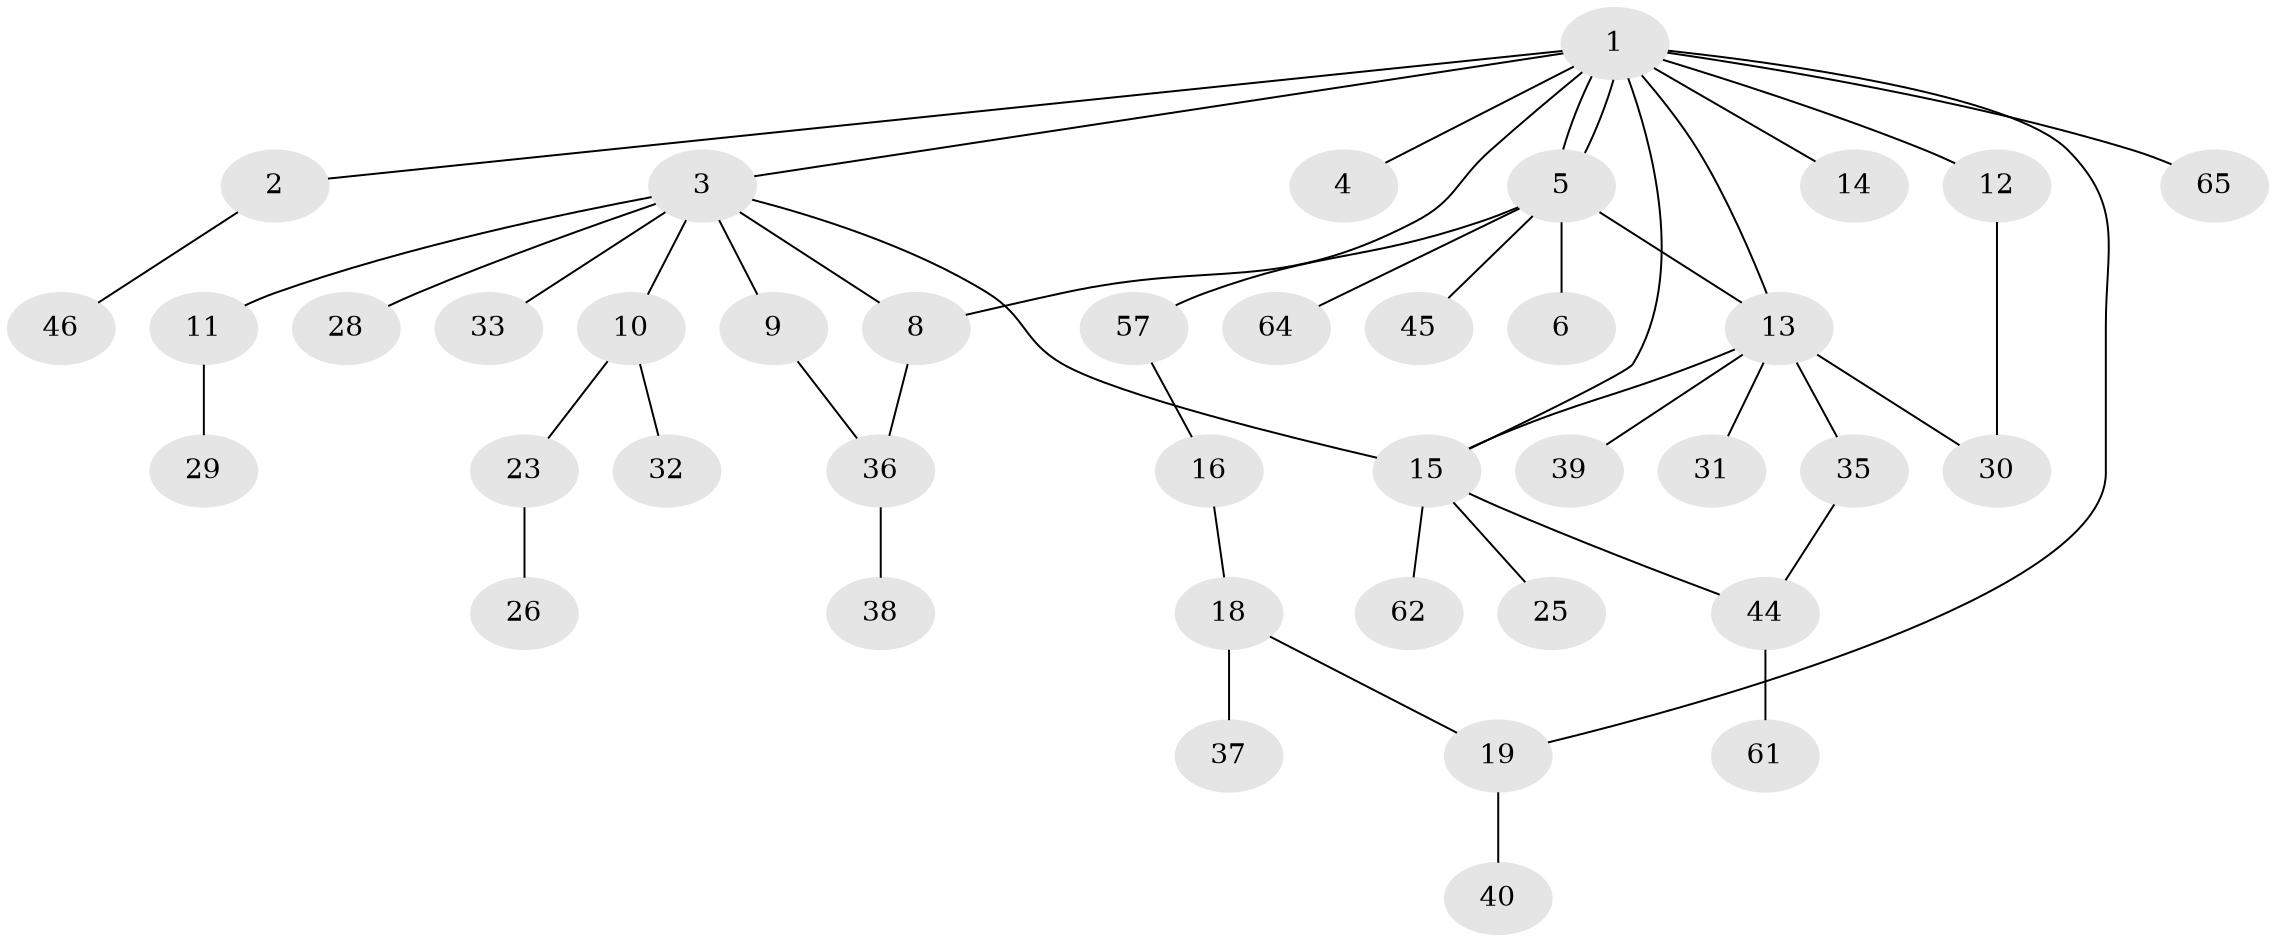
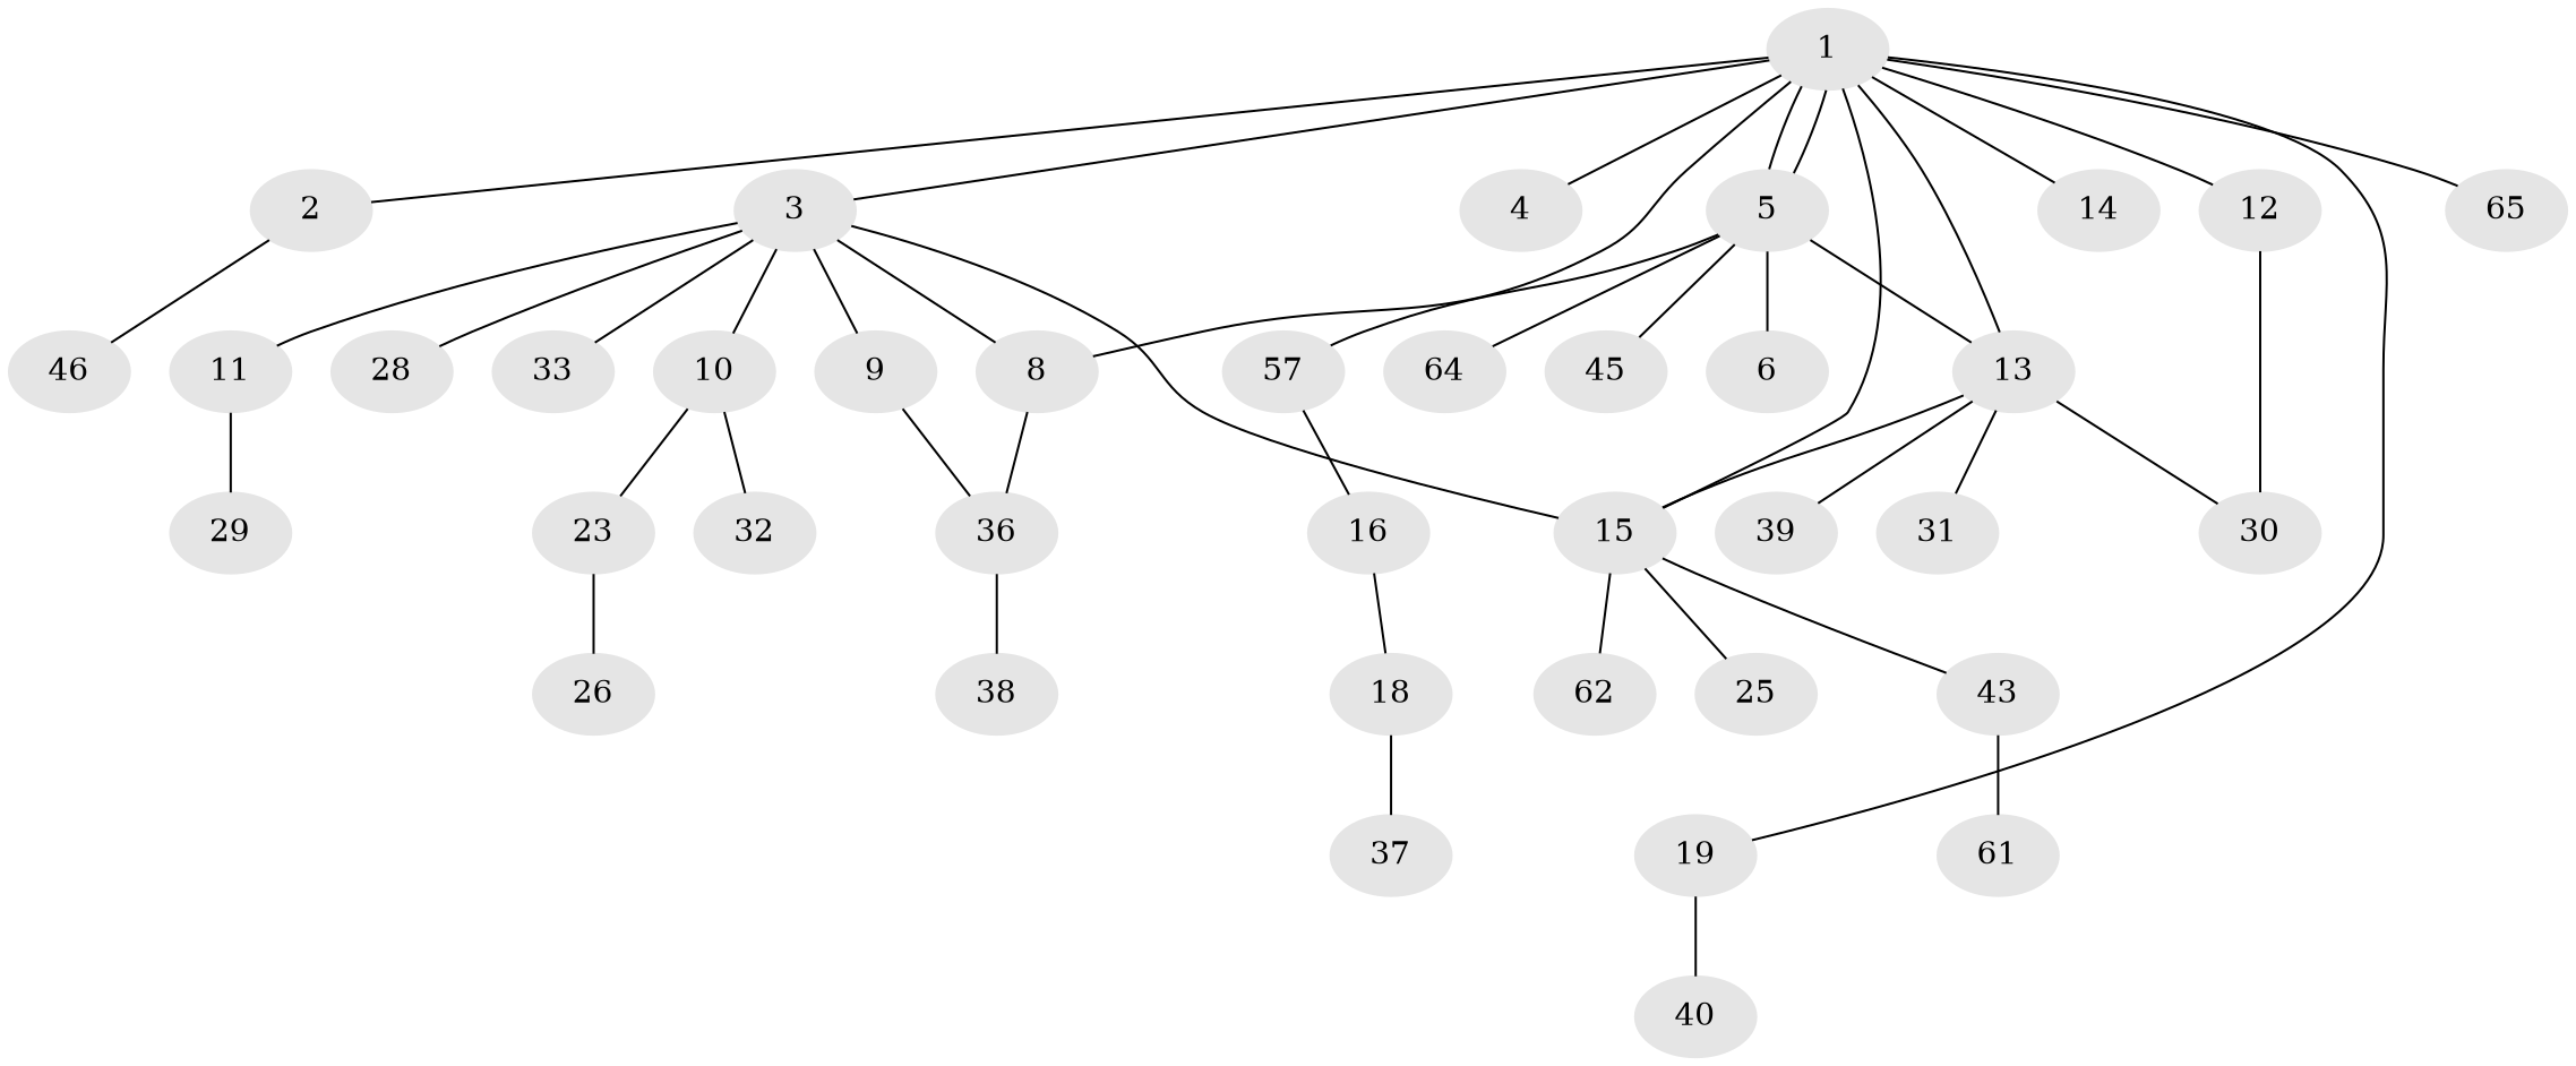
  graph {
    node [color=gray90 style=filled]
    1
    2
    3 [super="+43+7"]
    4
    5
    8 [super="+27"]
    12 [super="+21+54"]
    13 [super="+22+48+55+34+24+20"]
    14
    15 [super="+17"]
    19
    65
    46
    9 [super="+50"]
    10 [super="+51"]
    11
    28
    33
    6
    45
    57
    64
    36
    30 [super="+60"]
    31 [super="+59+67"]
-   35 [super="+63+41"]
    39 [super="+42"]
    25
-   44
+   44 [label=43]
    62
    40
    16 [super="+52"]
    18
    23
    32
    29
    38 [super="+49"]
    26
    61
    37
    1 -- 2
    1 -- 3
    1 -- 4
    1 -- 5
    1 -- 5
    1 -- 8
    1 -- 12
    1 -- 13
    1 -- 14
    1 -- 15
    1 -- 19
    1 -- 65
    2 -- 46
    3 -- 8
    3 -- 15
    3 -- 9
    3 -- 10
    3 -- 11
    3 -- 28
    3 -- 33
    5 -- 13
    5 -- 6
    5 -- 45
    5 -- 57
    5 -- 64
    8 -- 36
    12 -- 30
    13 -- 15
    13 -- 30
    13 -- 31
-   13 -- 35
    13 -- 39
    15 -- 25
    15 -- 44
    15 -- 62
    19 -- 40
    9 -- 36
    10 -- 23
    10 -- 32
    11 -- 29
    57 -- 16
    36 -- 38
-   35 -- 44
    44 -- 61
    16 -- 18
-   18 -- 19
    18 -- 37
    23 -- 26
  }
